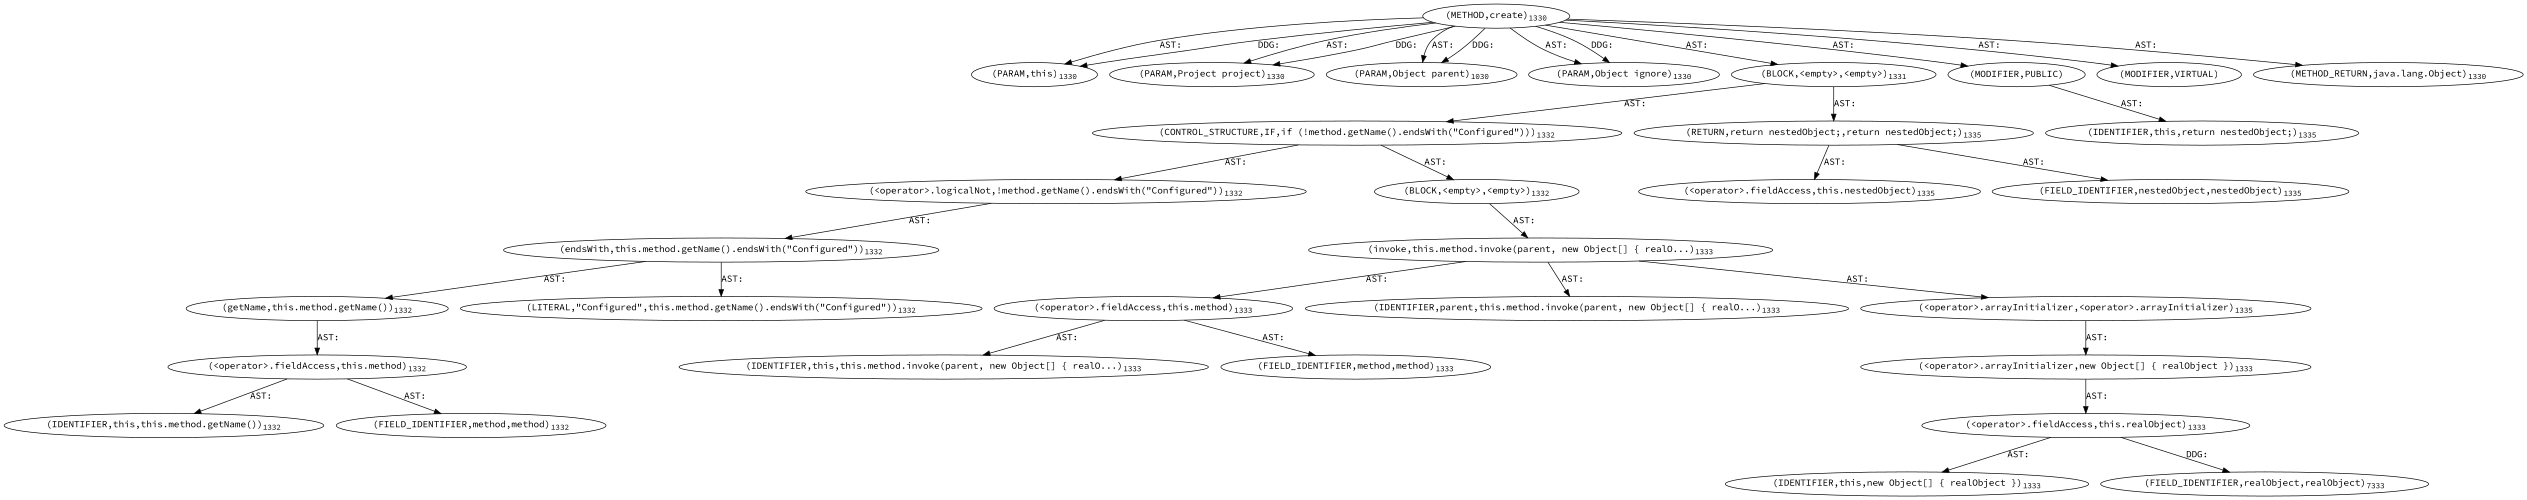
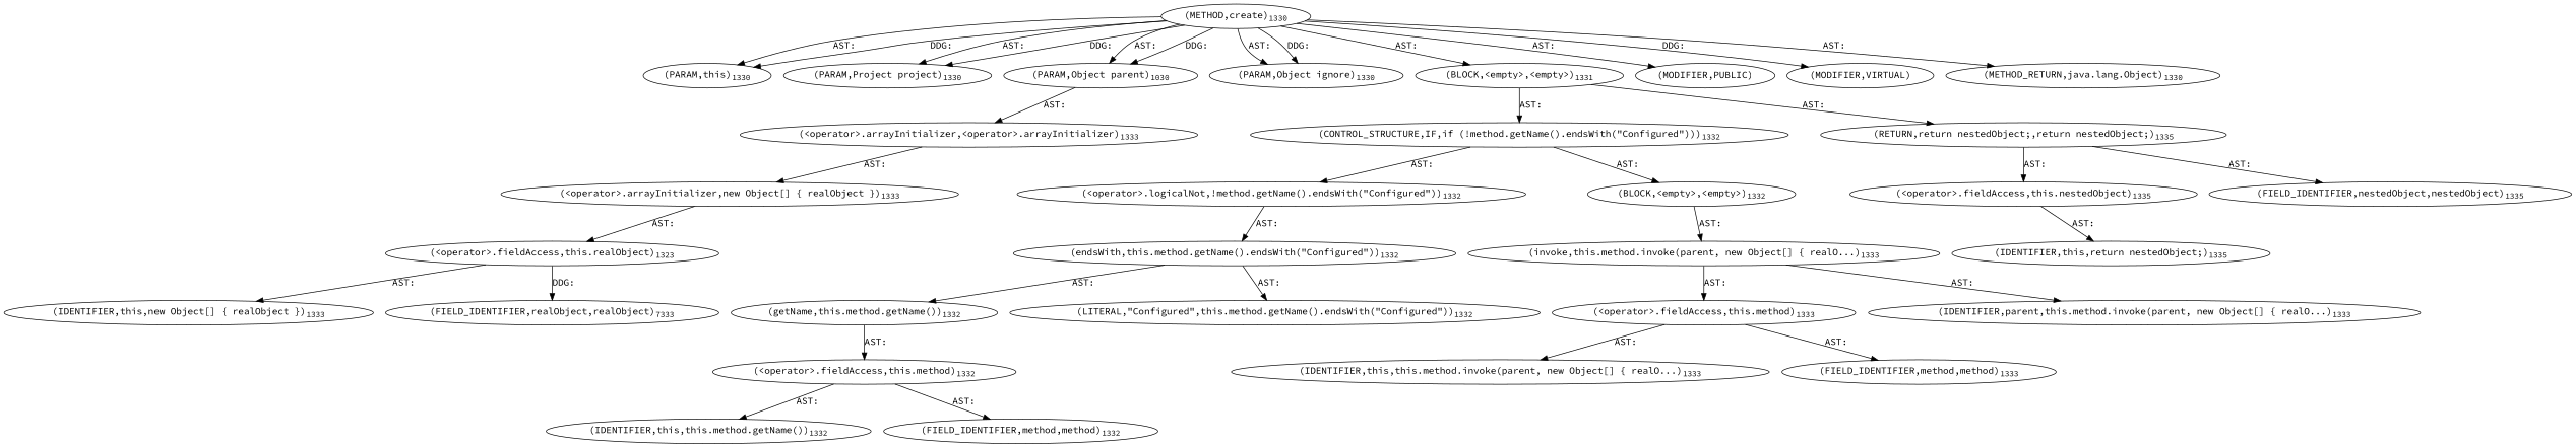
  digraph {
    fontname="Source Code Pro"
    node [fontname="Source Code Pro"]
    edge [fontname="Source Code Pro"]
    n1 [label=<(METHOD,create)<SUB>1330</SUB>>]
    n2 [label=<(PARAM,this)<SUB>1330</SUB>>]
    n3 [label=<(PARAM,Project project)<SUB>1330</SUB>>]
    n4 [label=<(PARAM,Object parent)<SUB>1030</SUB>>]
    n5 [label=<(PARAM,Object ignore)<SUB>1330</SUB>>]
    n6 [label=<(BLOCK,&lt;empty&gt;,&lt;empty&gt;)<SUB>1331</SUB>>]
    n7 [label=<(MODIFIER,PUBLIC)>]
    n8 [label=<(MODIFIER,VIRTUAL)>]
    n9 [label=<(METHOD_RETURN,java.lang.Object)<SUB>1330</SUB>>]
    n10 [label=<(CONTROL_STRUCTURE,IF,if (!method.getName().endsWith(&quot;Configured&quot;)))<SUB>1332</SUB>>]
    n11 [label=<(RETURN,return nestedObject;,return nestedObject;)<SUB>1335</SUB>>]
    n12 [label=<(&lt;operator&gt;.logicalNot,!method.getName().endsWith(&quot;Configured&quot;))<SUB>1332</SUB>>]
    n13 [label=<(BLOCK,&lt;empty&gt;,&lt;empty&gt;)<SUB>1332</SUB>>]
    n14 [label=<(&lt;operator&gt;.fieldAccess,this.nestedObject)<SUB>1335</SUB>>]
    n15 [label=<(FIELD_IDENTIFIER,nestedObject,nestedObject)<SUB>1335</SUB>>]
    n16 [label=<(endsWith,this.method.getName().endsWith(&quot;Configured&quot;))<SUB>1332</SUB>>]
    n17 [label=<(invoke,this.method.invoke(parent, new Object[] { realO...)<SUB>1333</SUB>>]
    n18 [label=<(getName,this.method.getName())<SUB>1332</SUB>>]
    n19 [label=<(LITERAL,&quot;Configured&quot;,this.method.getName().endsWith(&quot;Configured&quot;))<SUB>1332</SUB>>]
    n20 [label=<(&lt;operator&gt;.fieldAccess,this.method)<SUB>1332</SUB>>]
    n21 [label=<(IDENTIFIER,this,this.method.getName())<SUB>1332</SUB>>]
    n22 [label=<(FIELD_IDENTIFIER,method,method)<SUB>1332</SUB>>]
    n23 [label=<(&lt;operator&gt;.fieldAccess,this.method)<SUB>1333</SUB>>]
    n24 [label=<(IDENTIFIER,parent,this.method.invoke(parent, new Object[] { realO...)<SUB>1333</SUB>>]
-   n25 [label=<(&lt;operator&gt;.arrayInitializer,&lt;operator&gt;.arrayInitializer)<SUB>1335</SUB>>]
+   n25 [label=<(&lt;operator&gt;.arrayInitializer,&lt;operator&gt;.arrayInitializer)<SUB>1333</SUB>>]
    n26 [label=<(IDENTIFIER,this,this.method.invoke(parent, new Object[] { realO...)<SUB>1333</SUB>>]
    n27 [label=<(FIELD_IDENTIFIER,method,method)<SUB>1333</SUB>>]
    n28 [label=<(&lt;operator&gt;.arrayInitializer,new Object[] { realObject })<SUB>1333</SUB>>]
-   n29 [label=<(&lt;operator&gt;.fieldAccess,this.realObject)<SUB>1333</SUB>>]
+   n29 [label=<(&lt;operator&gt;.fieldAccess,this.realObject)<SUB>1323</SUB>>]
    n30 [label=<(IDENTIFIER,this,new Object[] { realObject })<SUB>1333</SUB>>]
    n31 [label=<(FIELD_IDENTIFIER,realObject,realObject)<SUB>7333</SUB>>]
    n32 [label=<(IDENTIFIER,this,return nestedObject;)<SUB>1335</SUB>>]
    n1 -> n2 [label="AST: "]
    n1 -> n2 [label="DDG: "]
    n1 -> n3 [label="AST: "]
    n1 -> n3 [label="DDG: "]
    n1 -> n4 [label="AST: "]
    n1 -> n4 [label="DDG: "]
    n1 -> n5 [label="AST: "]
    n1 -> n5 [label="DDG: "]
    n1 -> n6 [label="AST: "]
    n1 -> n7 [label="AST: "]
-   n1 -> n8 [label="AST: "]
+   n1 -> n8 [label="DDG: "]
    n1 -> n9 [label="AST: "]
    n6 -> n10 [label="AST: "]
    n6 -> n11 [label="AST: "]
    n10 -> n12 [label="AST: "]
    n10 -> n13 [label="AST: "]
    n11 -> n14 [label="AST: "]
    n11 -> n15 [label="AST: "]
    n12 -> n16 [label="AST: "]
    n13 -> n17 [label="AST: "]
-   n7 -> n32 [label="AST: "]
+   n14 -> n32 [label="AST: "]
    n16 -> n18 [label="AST: "]
    n16 -> n19 [label="AST: "]
    n17 -> n23 [label="AST: "]
    n17 -> n24 [label="AST: "]
-   n17 -> n25 [label="AST: "]
+   n4 -> n25 [label="AST: "]
    n18 -> n20 [label="AST: "]
    n20 -> n21 [label="AST: "]
    n20 -> n22 [label="AST: "]
    n23 -> n26 [label="AST: "]
    n23 -> n27 [label="AST: "]
    n25 -> n28 [label="AST: "]
    n28 -> n29 [label="AST: "]
    n29 -> n30 [label="AST: "]
    n29 -> n31 [label="DDG: "]
  }
